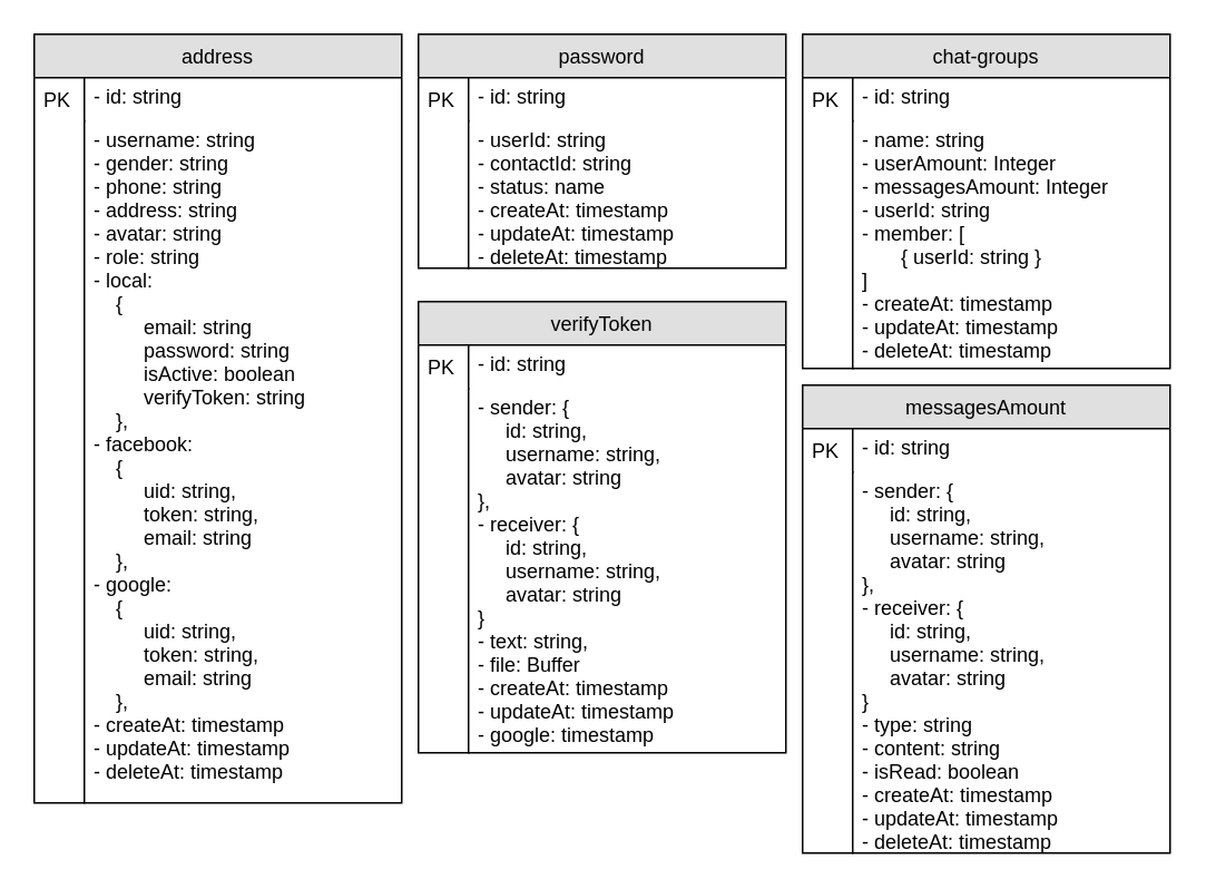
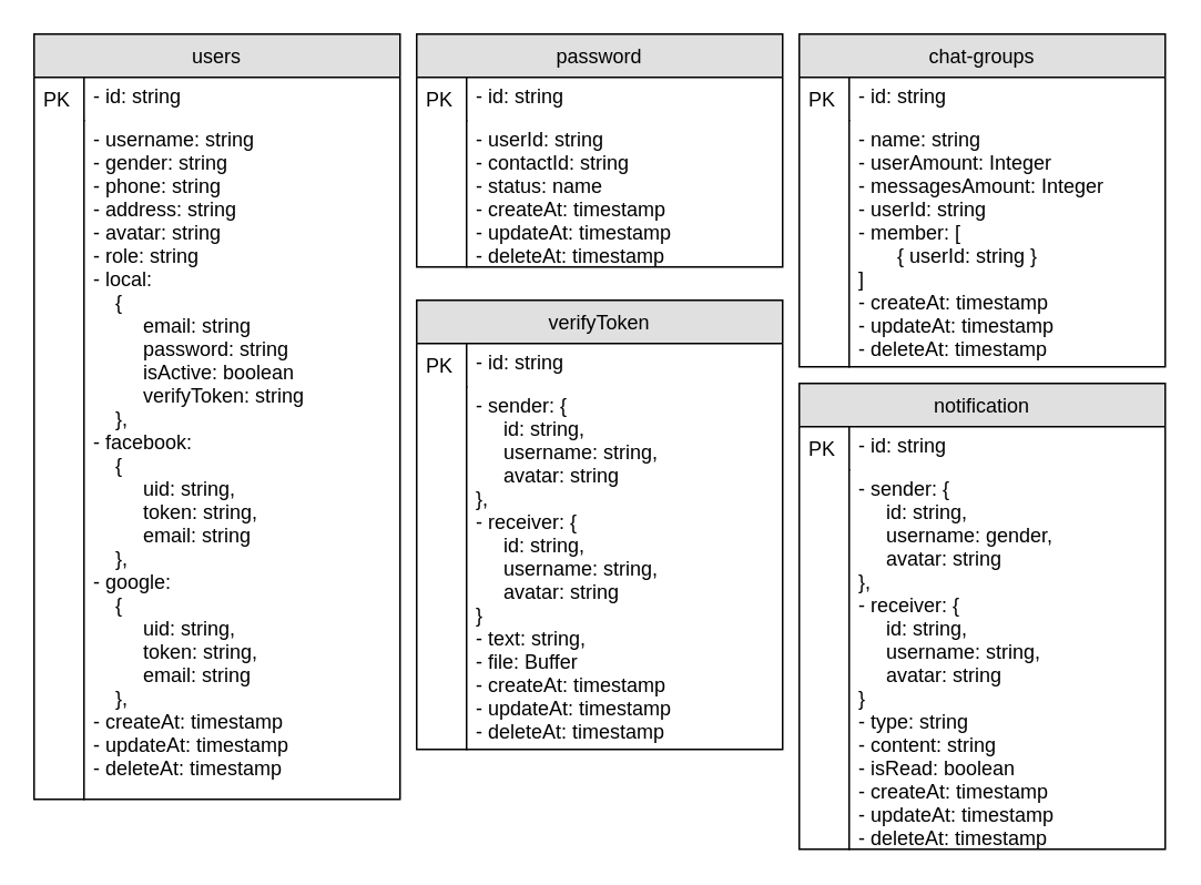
  <mxCell id="0" />
  <mxCell id="1" parent="0" />
- <mxCell id="2" value="address" style="swimlane;fontStyle=0;childLayout=stackLayout;horizontal=1;startSize=26;fillColor=#e0e0e0;horizontalStack=0;resizeParent=1;resizeLast=0;collapsible=1;marginBottom=0;swimlaneFillColor=#ffffff;align=center;" parent="1" vertex="1"><mxGeometry x="20" y="20" width="220" height="460" as="geometry" /></mxCell>
+ <mxCell id="2" value="users" style="swimlane;fontStyle=0;childLayout=stackLayout;horizontal=1;startSize=26;fillColor=#e0e0e0;horizontalStack=0;resizeParent=1;resizeLast=0;collapsible=1;marginBottom=0;swimlaneFillColor=#ffffff;align=center;" parent="1" vertex="1"><mxGeometry x="20" y="20" width="220" height="460" as="geometry" /></mxCell>
  <mxCell id="3" value="- id: string" style="shape=partialRectangle;top=0;left=0;right=0;bottom=0;align=left;verticalAlign=top;spacingTop=-2;fillColor=none;spacingLeft=34;spacingRight=4;overflow=hidden;rotatable=0;points=[[0,0.5],[1,0.5]];portConstraint=eastwest;dropTarget=0;" parent="2" vertex="1"><mxGeometry y="26" width="220" height="26" as="geometry" /></mxCell>
  <mxCell id="4" value="PK" style="shape=partialRectangle;top=0;left=0;bottom=0;fillColor=none;align=left;verticalAlign=middle;spacingLeft=4;spacingRight=4;overflow=hidden;rotatable=0;points=[];portConstraint=eastwest;part=1;" parent="3" vertex="1" connectable="0"><mxGeometry width="30" height="26" as="geometry" /></mxCell>
  <mxCell id="5" value="- username: string&#10;- gender: string&#10;- phone: string&#10;- address: string&#10;- avatar: string&#10;- role: string&#10;- local:&#10;    {&#10;         email: string&#10;         password: string&#10;         isActive: boolean&#10;         verifyToken: string&#10;    },&#10;- facebook:&#10;    {&#10;         uid: string,&#10;         token: string,&#10;         email: string&#10;    },&#10;- google:&#10;    {&#10;         uid: string,&#10;         token: string,&#10;         email: string&#10;    },&#10;- createAt: timestamp&#10;- updateAt: timestamp&#10;- deleteAt: timestamp" style="shape=partialRectangle;top=0;left=0;right=0;bottom=0;align=left;verticalAlign=top;spacingTop=-2;fillColor=none;spacingLeft=34;spacingRight=4;overflow=hidden;rotatable=0;points=[[0,0.5],[1,0.5]];portConstraint=eastwest;dropTarget=0;" parent="2" vertex="1"><mxGeometry y="52" width="220" height="408" as="geometry" /></mxCell>
  <mxCell id="6" value="" style="shape=partialRectangle;top=0;left=0;bottom=0;fillColor=none;align=left;verticalAlign=middle;spacingLeft=4;spacingRight=4;overflow=hidden;rotatable=0;points=[];portConstraint=eastwest;part=1;" parent="5" vertex="1" connectable="0"><mxGeometry width="30" height="408" as="geometry" /></mxCell>
  <mxCell id="7" value="password" style="swimlane;fontStyle=0;childLayout=stackLayout;horizontal=1;startSize=26;fillColor=#e0e0e0;horizontalStack=0;resizeParent=1;resizeLast=0;collapsible=1;marginBottom=0;swimlaneFillColor=#ffffff;align=center;" parent="1" vertex="1"><mxGeometry x="250" y="20" width="220" height="140" as="geometry" /></mxCell>
  <mxCell id="8" value="- id: string" style="shape=partialRectangle;top=0;left=0;right=0;bottom=0;align=left;verticalAlign=top;spacingTop=-2;fillColor=none;spacingLeft=34;spacingRight=4;overflow=hidden;rotatable=0;points=[[0,0.5],[1,0.5]];portConstraint=eastwest;dropTarget=0;" parent="7" vertex="1"><mxGeometry y="26" width="220" height="26" as="geometry" /></mxCell>
  <mxCell id="9" value="PK" style="shape=partialRectangle;top=0;left=0;bottom=0;fillColor=none;align=left;verticalAlign=middle;spacingLeft=4;spacingRight=4;overflow=hidden;rotatable=0;points=[];portConstraint=eastwest;part=1;" parent="8" vertex="1" connectable="0"><mxGeometry width="30" height="26" as="geometry" /></mxCell>
  <mxCell id="10" value="- userId: string&#10;- contactId: string&#10;- status: name&#10;- createAt: timestamp&#10;- updateAt: timestamp&#10;- deleteAt: timestamp&#10;" style="shape=partialRectangle;top=0;left=0;right=0;bottom=0;align=left;verticalAlign=top;spacingTop=-2;fillColor=none;spacingLeft=34;spacingRight=4;overflow=hidden;rotatable=0;points=[[0,0.5],[1,0.5]];portConstraint=eastwest;dropTarget=0;" parent="7" vertex="1"><mxGeometry y="52" width="220" height="88" as="geometry" /></mxCell>
  <mxCell id="11" value="" style="shape=partialRectangle;top=0;left=0;bottom=0;fillColor=none;align=left;verticalAlign=middle;spacingLeft=4;spacingRight=4;overflow=hidden;rotatable=0;points=[];portConstraint=eastwest;part=1;" parent="10" vertex="1" connectable="0"><mxGeometry width="30" height="88" as="geometry" /></mxCell>
- <mxCell id="12" value="messagesAmount" style="swimlane;fontStyle=0;childLayout=stackLayout;horizontal=1;startSize=26;fillColor=#e0e0e0;horizontalStack=0;resizeParent=1;resizeLast=0;collapsible=1;marginBottom=0;swimlaneFillColor=#ffffff;align=center;" parent="1" vertex="1"><mxGeometry x="480" y="230" width="220" height="280" as="geometry" /></mxCell>
+ <mxCell id="12" value="notification" style="swimlane;fontStyle=0;childLayout=stackLayout;horizontal=1;startSize=26;fillColor=#e0e0e0;horizontalStack=0;resizeParent=1;resizeLast=0;collapsible=1;marginBottom=0;swimlaneFillColor=#ffffff;align=center;" parent="1" vertex="1"><mxGeometry x="480" y="230" width="220" height="280" as="geometry" /></mxCell>
  <mxCell id="13" value="- id: string" style="shape=partialRectangle;top=0;left=0;right=0;bottom=0;align=left;verticalAlign=top;spacingTop=-2;fillColor=none;spacingLeft=34;spacingRight=4;overflow=hidden;rotatable=0;points=[[0,0.5],[1,0.5]];portConstraint=eastwest;dropTarget=0;" parent="12" vertex="1"><mxGeometry y="26" width="220" height="26" as="geometry" /></mxCell>
  <mxCell id="14" value="PK" style="shape=partialRectangle;top=0;left=0;bottom=0;fillColor=none;align=left;verticalAlign=middle;spacingLeft=4;spacingRight=4;overflow=hidden;rotatable=0;points=[];portConstraint=eastwest;part=1;" parent="13" vertex="1" connectable="0"><mxGeometry width="30" height="26" as="geometry" /></mxCell>
- <mxCell id="15" value="- sender: {&#10;     id: string,&#10;     username: string,&#10;     avatar: string&#10;},&#10;- receiver: {&#10;     id: string,&#10;     username: string,&#10;     avatar: string&#10;}&#10;- type: string&#10;- content: string&#10;- isRead: boolean&#10;- createAt: timestamp&#10;- updateAt: timestamp&#10;- deleteAt: timestamp" style="shape=partialRectangle;top=0;left=0;right=0;bottom=0;align=left;verticalAlign=top;spacingTop=-2;fillColor=none;spacingLeft=34;spacingRight=4;overflow=hidden;rotatable=0;points=[[0,0.5],[1,0.5]];portConstraint=eastwest;dropTarget=0;" parent="12" vertex="1"><mxGeometry y="52" width="220" height="228" as="geometry" /></mxCell>
+ <mxCell id="15" value="- sender: {&#10;     id: string,&#10;     username: gender,&#10;     avatar: string&#10;},&#10;- receiver: {&#10;     id: string,&#10;     username: string,&#10;     avatar: string&#10;}&#10;- type: string&#10;- content: string&#10;- isRead: boolean&#10;- createAt: timestamp&#10;- updateAt: timestamp&#10;- deleteAt: timestamp" style="shape=partialRectangle;top=0;left=0;right=0;bottom=0;align=left;verticalAlign=top;spacingTop=-2;fillColor=none;spacingLeft=34;spacingRight=4;overflow=hidden;rotatable=0;points=[[0,0.5],[1,0.5]];portConstraint=eastwest;dropTarget=0;" parent="12" vertex="1"><mxGeometry y="52" width="220" height="228" as="geometry" /></mxCell>
  <mxCell id="16" value="" style="shape=partialRectangle;top=0;left=0;bottom=0;fillColor=none;align=left;verticalAlign=middle;spacingLeft=4;spacingRight=4;overflow=hidden;rotatable=0;points=[];portConstraint=eastwest;part=1;" parent="15" vertex="1" connectable="0"><mxGeometry width="30" height="228.0" as="geometry" /></mxCell>
  <mxCell id="17" value="verifyToken" style="swimlane;fontStyle=0;childLayout=stackLayout;horizontal=1;startSize=26;fillColor=#e0e0e0;horizontalStack=0;resizeParent=1;resizeLast=0;collapsible=1;marginBottom=0;swimlaneFillColor=#ffffff;align=center;" parent="1" vertex="1"><mxGeometry x="250" y="180" width="220" height="270" as="geometry" /></mxCell>
  <mxCell id="18" value="- id: string" style="shape=partialRectangle;top=0;left=0;right=0;bottom=0;align=left;verticalAlign=top;spacingTop=-2;fillColor=none;spacingLeft=34;spacingRight=4;overflow=hidden;rotatable=0;points=[[0,0.5],[1,0.5]];portConstraint=eastwest;dropTarget=0;" parent="17" vertex="1"><mxGeometry y="26" width="220" height="26" as="geometry" /></mxCell>
  <mxCell id="19" value="PK" style="shape=partialRectangle;top=0;left=0;bottom=0;fillColor=none;align=left;verticalAlign=middle;spacingLeft=4;spacingRight=4;overflow=hidden;rotatable=0;points=[];portConstraint=eastwest;part=1;" parent="18" vertex="1" connectable="0"><mxGeometry width="30" height="26" as="geometry" /></mxCell>
- <mxCell id="20" value="- sender: {&#10;     id: string,&#10;     username: string,&#10;     avatar: string&#10;},&#10;- receiver: {&#10;     id: string,&#10;     username: string,&#10;     avatar: string&#10;}&#10;- text: string,&#10;- file: Buffer&#10;- createAt: timestamp&#10;- updateAt: timestamp&#10;- google: timestamp" style="shape=partialRectangle;top=0;left=0;right=0;bottom=0;align=left;verticalAlign=top;spacingTop=-2;fillColor=none;spacingLeft=34;spacingRight=4;overflow=hidden;rotatable=0;points=[[0,0.5],[1,0.5]];portConstraint=eastwest;dropTarget=0;" parent="17" vertex="1"><mxGeometry y="52" width="220" height="218" as="geometry" /></mxCell>
+ <mxCell id="20" value="- sender: {&#10;     id: string,&#10;     username: string,&#10;     avatar: string&#10;},&#10;- receiver: {&#10;     id: string,&#10;     username: string,&#10;     avatar: string&#10;}&#10;- text: string,&#10;- file: Buffer&#10;- createAt: timestamp&#10;- updateAt: timestamp&#10;- deleteAt: timestamp" style="shape=partialRectangle;top=0;left=0;right=0;bottom=0;align=left;verticalAlign=top;spacingTop=-2;fillColor=none;spacingLeft=34;spacingRight=4;overflow=hidden;rotatable=0;points=[[0,0.5],[1,0.5]];portConstraint=eastwest;dropTarget=0;" parent="17" vertex="1"><mxGeometry y="52" width="220" height="218" as="geometry" /></mxCell>
  <mxCell id="21" value="" style="shape=partialRectangle;top=0;left=0;bottom=0;fillColor=none;align=left;verticalAlign=middle;spacingLeft=4;spacingRight=4;overflow=hidden;rotatable=0;points=[];portConstraint=eastwest;part=1;" parent="20" vertex="1" connectable="0"><mxGeometry width="30" height="218" as="geometry" /></mxCell>
  <mxCell id="22" value="chat-groups" style="swimlane;fontStyle=0;childLayout=stackLayout;horizontal=1;startSize=26;fillColor=#e0e0e0;horizontalStack=0;resizeParent=1;resizeLast=0;collapsible=1;marginBottom=0;swimlaneFillColor=#ffffff;align=center;" parent="1" vertex="1"><mxGeometry x="480" y="20" width="220" height="200" as="geometry" /></mxCell>
  <mxCell id="23" value="- id: string" style="shape=partialRectangle;top=0;left=0;right=0;bottom=0;align=left;verticalAlign=top;spacingTop=-2;fillColor=none;spacingLeft=34;spacingRight=4;overflow=hidden;rotatable=0;points=[[0,0.5],[1,0.5]];portConstraint=eastwest;dropTarget=0;" parent="22" vertex="1"><mxGeometry y="26" width="220" height="26" as="geometry" /></mxCell>
  <mxCell id="24" value="PK" style="shape=partialRectangle;top=0;left=0;bottom=0;fillColor=none;align=left;verticalAlign=middle;spacingLeft=4;spacingRight=4;overflow=hidden;rotatable=0;points=[];portConstraint=eastwest;part=1;" parent="23" vertex="1" connectable="0"><mxGeometry width="30" height="26" as="geometry" /></mxCell>
  <mxCell id="25" value="- name: string&#10;- userAmount: Integer&#10;- messagesAmount: Integer&#10;- userId: string&#10;- member: [&#10;       { userId: string }&#10;]&#10;- createAt: timestamp&#10;- updateAt: timestamp&#10;- deleteAt: timestamp" style="shape=partialRectangle;top=0;left=0;right=0;bottom=0;align=left;verticalAlign=top;spacingTop=-2;fillColor=none;spacingLeft=34;spacingRight=4;overflow=hidden;rotatable=0;points=[[0,0.5],[1,0.5]];portConstraint=eastwest;dropTarget=0;" parent="22" vertex="1"><mxGeometry y="52" width="220" height="148" as="geometry" /></mxCell>
  <mxCell id="26" value="" style="shape=partialRectangle;top=0;left=0;bottom=0;fillColor=none;align=left;verticalAlign=middle;spacingLeft=4;spacingRight=4;overflow=hidden;rotatable=0;points=[];portConstraint=eastwest;part=1;" parent="25" vertex="1" connectable="0"><mxGeometry width="30" height="148" as="geometry" /></mxCell>
